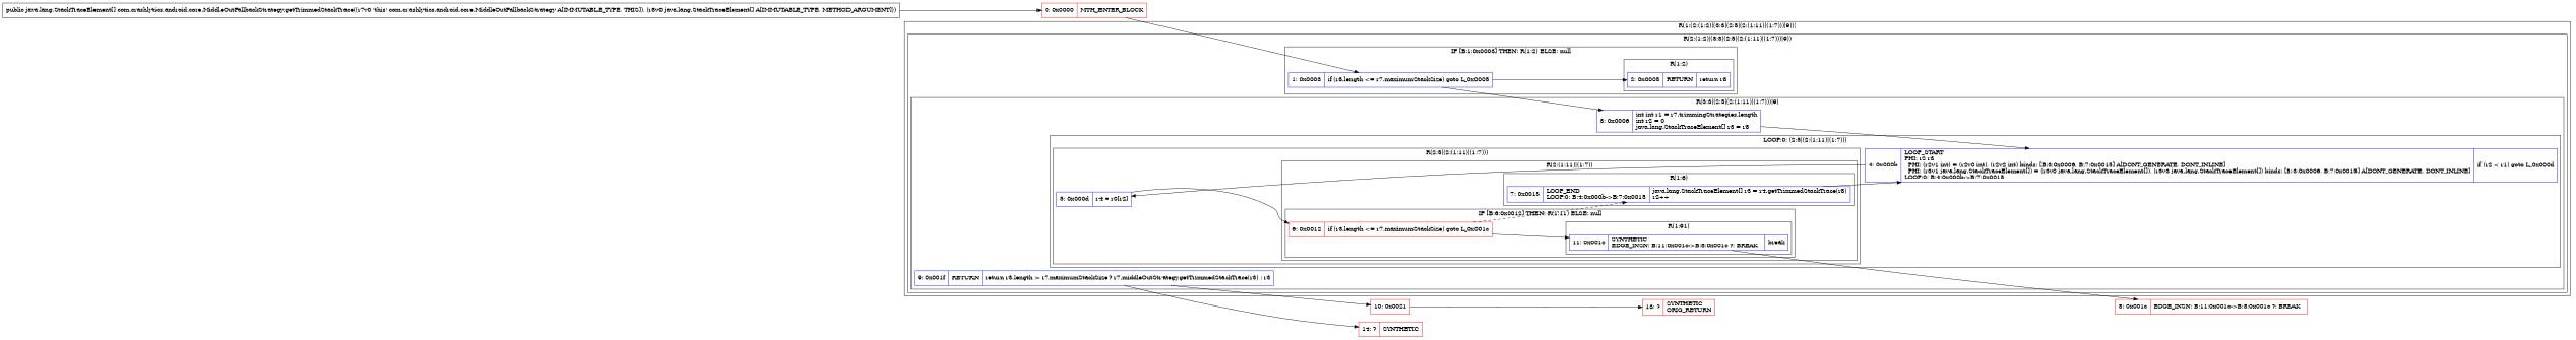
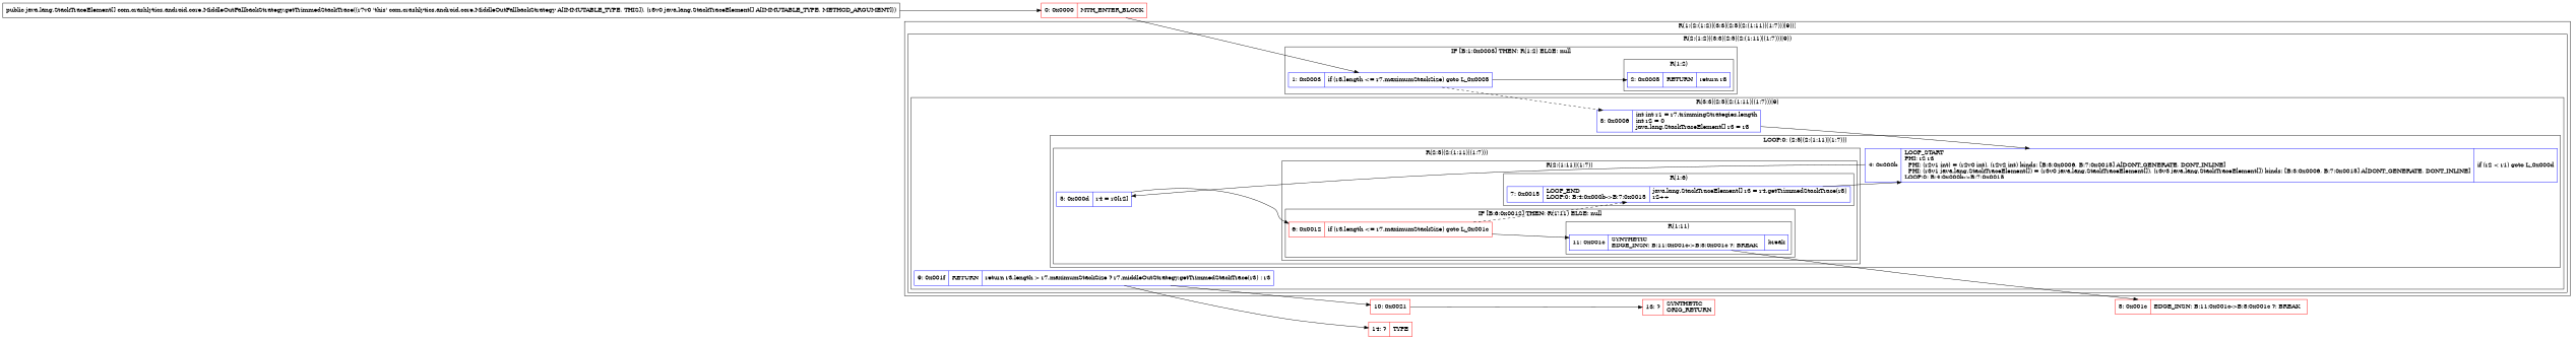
  digraph {
    rankdir=LR
    node [color=blue shape=record]
    n1 [label="{2\:\ 0x0005|RETURN\l|return r8\l}"]
    n2 [label="{1\:\ 0x0003|if (r8.length \<= r7.maximumStackSize) goto L_0x0005\l}"]
    n3 [label="{11\:\ 0x001c|SYNTHETIC\lEDGE_INSN: B:11:0x001c\-\>B:8:0x001c ?: BREAK  \l|break\l}"]
    n4 [color=red label="{6\:\ 0x0012|if (r3.length \<= r7.maximumStackSize) goto L_0x001c\l}"]
    n5 [label="{7\:\ 0x0015|LOOP_END\lLOOP:0: B:4:0x000b\-\>B:7:0x0015\l|java.lang.StackTraceElement[] r3 = r4.getTrimmedStackTrace(r8)\lr2++\l}"]
    n6 [label="{5\:\ 0x000d|r4 = r0[r2]\l}"]
    n7 [label="{4\:\ 0x000b|LOOP_START\lPHI: r2 r3 \l  PHI: (r2v1 int) = (r2v0 int), (r2v2 int) binds: [B:3:0x0006, B:7:0x0015] A[DONT_GENERATE, DONT_INLINE]\l  PHI: (r3v1 java.lang.StackTraceElement[]) = (r3v0 java.lang.StackTraceElement[]), (r3v3 java.lang.StackTraceElement[]) binds: [B:3:0x0006, B:7:0x0015] A[DONT_GENERATE, DONT_INLINE]\lLOOP:0: B:4:0x000b\-\>B:7:0x0015\l|if (r2 \< r1) goto L_0x000d\l}"]
    n8 [label="{3\:\ 0x0006|int int r1 = r7.trimmingStrategies.length\lint r2 = 0\ljava.lang.StackTraceElement[] r3 = r8\l}"]
    n9 [label="{9\:\ 0x001f|RETURN\l|return r3.length \> r7.maximumStackSize ? r7.middleOutStrategy.getTrimmedStackTrace(r3) : r3\l}"]
    n10 [color=red label="{8\:\ 0x001c|EDGE_INSN: B:11:0x001c\-\>B:8:0x001c ?: BREAK  \l}"]
    n11 [color=red label="{10\:\ 0x0021}"]
-   n12 [color=red label="{14\:\ ?|SYNTHETIC\l}"]
+   n12 [color=red label="{14\:\ ?|TYPE\l}"]
    n13 [color=red label="{13\:\ ?|SYNTHETIC\lORIG_RETURN\l}"]
    n14 [color=red label="{0\:\ 0x0000|MTH_ENTER_BLOCK\l}"]
    n15 [label="{public java.lang.StackTraceElement[] com.crashlytics.android.core.MiddleOutFallbackStrategy.getTrimmedStackTrace((r7v0 'this' com.crashlytics.android.core.MiddleOutFallbackStrategy A[IMMUTABLE_TYPE, THIS]), (r8v0 java.lang.StackTraceElement[] A[IMMUTABLE_TYPE, METHOD_ARGUMENT])) }" color=""]
    subgraph cluster_1 {
      label="R(1:(2:(1:2)|(3:3|(2:5|(2:(1:11)|(1:7)))|9)))"
      subgraph cluster_2 {
        label="R(2:(1:2)|(3:3|(2:5|(2:(1:11)|(1:7)))|9))"
        subgraph cluster_3 {
          label="IF [B:1:0x0003] THEN: R(1:2) ELSE: null"
          n2
          subgraph cluster_4 {
            label="R(1:2)"
            n1
          }
        }
        subgraph cluster_5 {
          label="R(3:3|(2:5|(2:(1:11)|(1:7)))|9)"
          n8
          n9
          subgraph cluster_6 {
            label="LOOP:0: (2:5|(2:(1:11)|(1:7)))"
            n7
            subgraph cluster_7 {
              label="R(2:5|(2:(1:11)|(1:7)))"
              n6
              subgraph cluster_8 {
                label="R(2:(1:11)|(1:7))"
                subgraph cluster_9 {
                  label="IF [B:6:0x0012] THEN: R(1:11) ELSE: null"
                  n4
                  subgraph cluster_10 {
-                   label="R(1:91)"
+                   label="R(1:11)"
                    n3
                  }
                }
                subgraph cluster_11 {
                  label="R(1:6)"
                  n5
                }
              }
            }
          }
        }
      }
    }
    n2 -> n1
-   n2 -> n8 [style=solid]
+   n2 -> n8 [style=dashed]
    n3 -> n10
    n4 -> n3
    n4 -> n5 [style=dashed]
    n5 -> n7
    n6 -> n4
    n7 -> n6
    n8 -> n7
    n9 -> n11
    n9 -> n12
    n11 -> n13
    n14 -> n2
    n15 -> n14
  }
